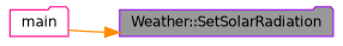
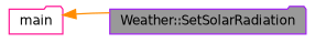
  digraph {
    rankdir=RL
    node [fontname=Helvetica fontsize=10 shape=folder style=filled]
    n1 [color=purple fillcolor=grey60 fontcolor=black height=0.2 label="Weather::SetSolarRadiation" width=0.4]
    n2 [color=deeppink fillcolor=white height=0.2 label=main width=0.4]
-   n1 -> n2 [color=darkorange dir=back fontname=Helvetica fontsize=10 labelfontname=Helvetica labelfontsize=10 style=solid]
+   n2 -> n1 [color=darkorange dir=back fontname=Helvetica fontsize=10 labelfontname=Helvetica labelfontsize=10 style=solid]
  }
